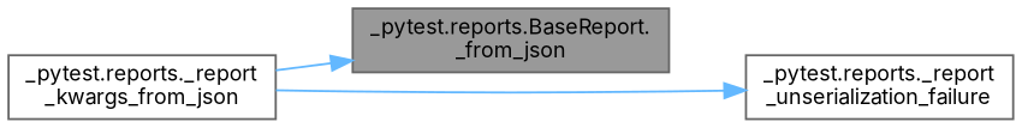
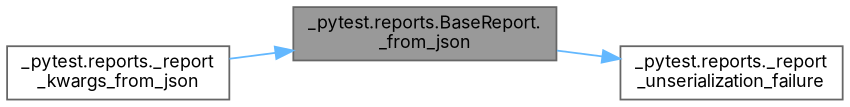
  digraph {
    fontname=Inter
    rankdir=LR
    node [color=grey40 fillcolor=white fontname=Inter fontsize=10 shape=box style=filled]
    edge [color=steelblue1 fontname=Inter fontsize=10 labelfontname=Helvetica labelfontsize=10 style=solid]
    n1 [color=gray40 fillcolor=grey60 fontcolor=black height=0.2 label="_pytest.reports.BaseReport.\l_from_json" width=0.4]
    n2 [height=0.2 label="_pytest.reports._report\l_kwargs_from_json" width=0.4]
    n3 [height=0.2 label="_pytest.reports._report\l_unserialization_failure" width=0.4]
    n2 -> n1
-   n2 -> n3
+   n1 -> n3
  }
